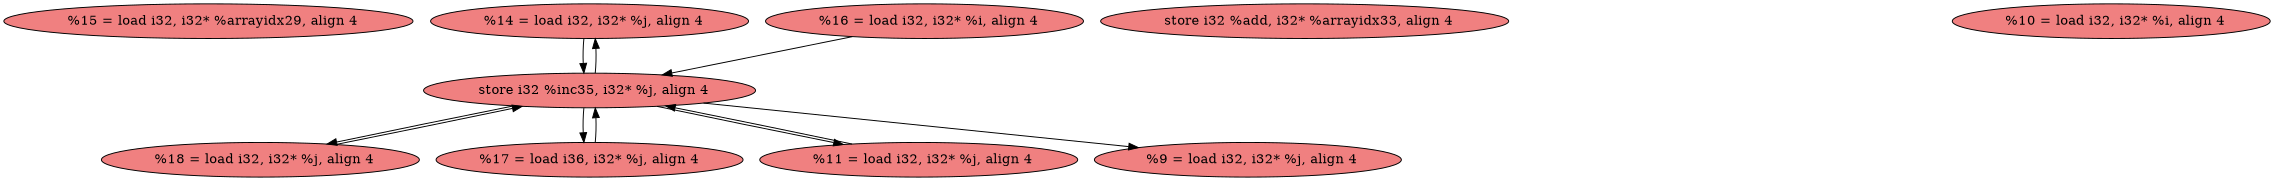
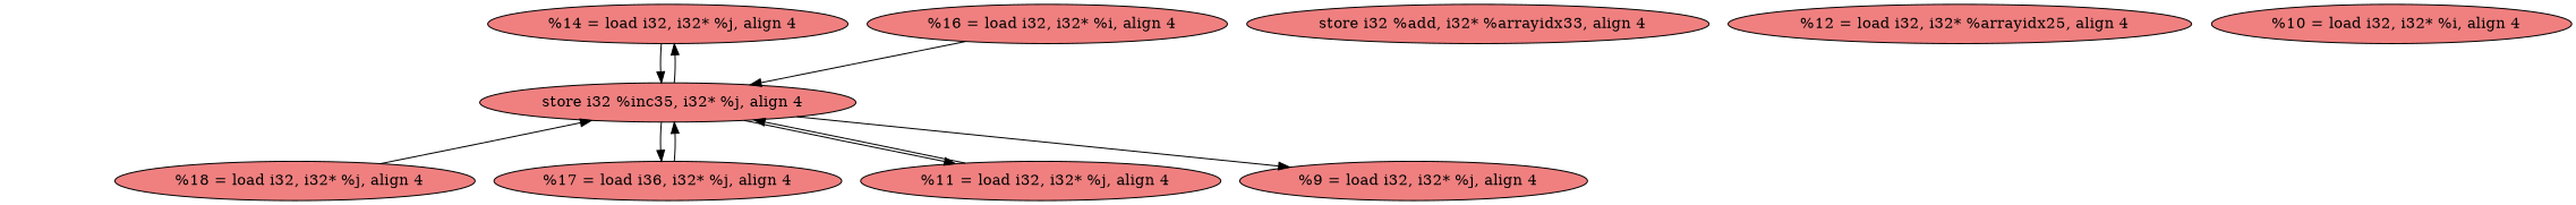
  digraph {
    node [fillcolor=lightcoral shape=ellipse style=filled]
-   n1 [label="  %15 = load i32, i32* %arrayidx29, align 4"]
    n2 [label="  %14 = load i32, i32* %j, align 4"]
    n3 [label="  store i32 %inc35, i32* %j, align 4"]
    n4 [label="  %18 = load i32, i32* %j, align 4"]
    n5 [label="%17 = load i36, i32* %j, align 4"]
    n6 [label="  %11 = load i32, i32* %j, align 4"]
    n7 [label="  %9 = load i32, i32* %j, align 4"]
    n8 [label="  store i32 %add, i32* %arrayidx33, align 4"]
    n9 [label="  %16 = load i32, i32* %i, align 4"]
+   n10 [label="  %12 = load i32, i32* %arrayidx25, align 4"]
    n11 [label="  %10 = load i32, i32* %i, align 4"]
    n2 -> n3
    n3 -> n2
-   n3 -> n4
    n3 -> n5
    n3 -> n6
    n3 -> n7
    n4 -> n3
    n5 -> n3
    n6 -> n3
    n9 -> n3
  }
